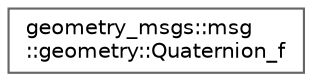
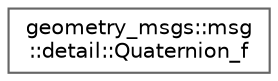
  digraph {
    rankdir=LR
-   n1 [color=grey40 fillcolor=white fontname=Helvetica fontsize=10 height=0.2 label="geometry_msgs::msg\l::geometry::Quaternion_f" shape=box style=filled width=0.4]
+   n1 [color=grey40 fillcolor=white fontname=Helvetica fontsize=10 height=0.2 label="geometry_msgs::msg\l::detail::Quaternion_f" shape=box style=filled width=0.4]
  }
